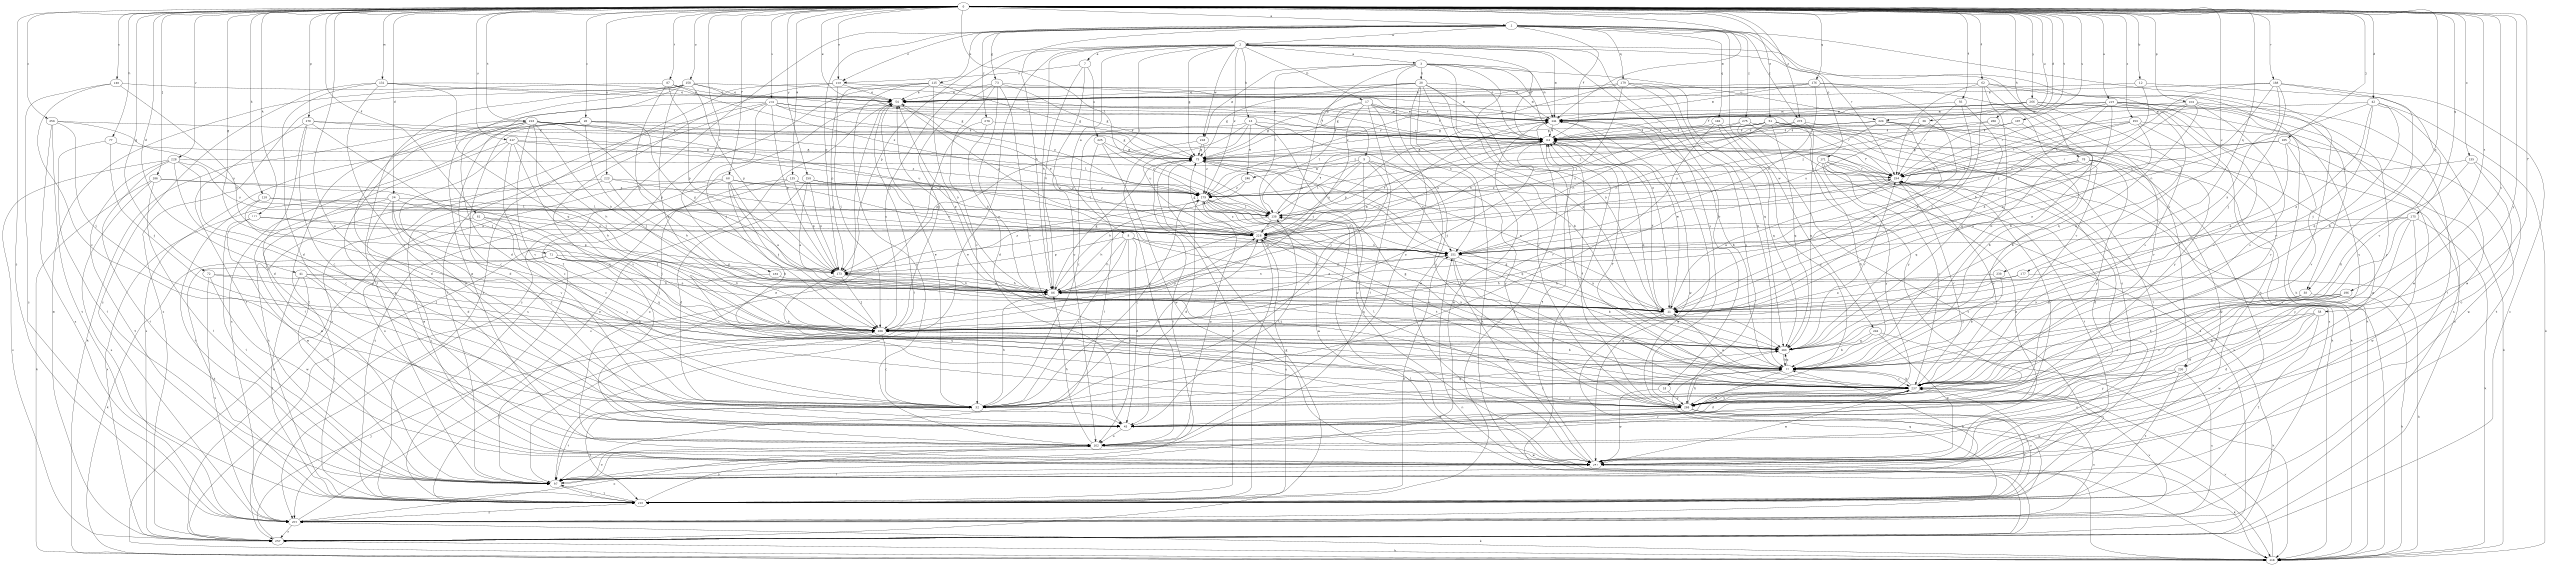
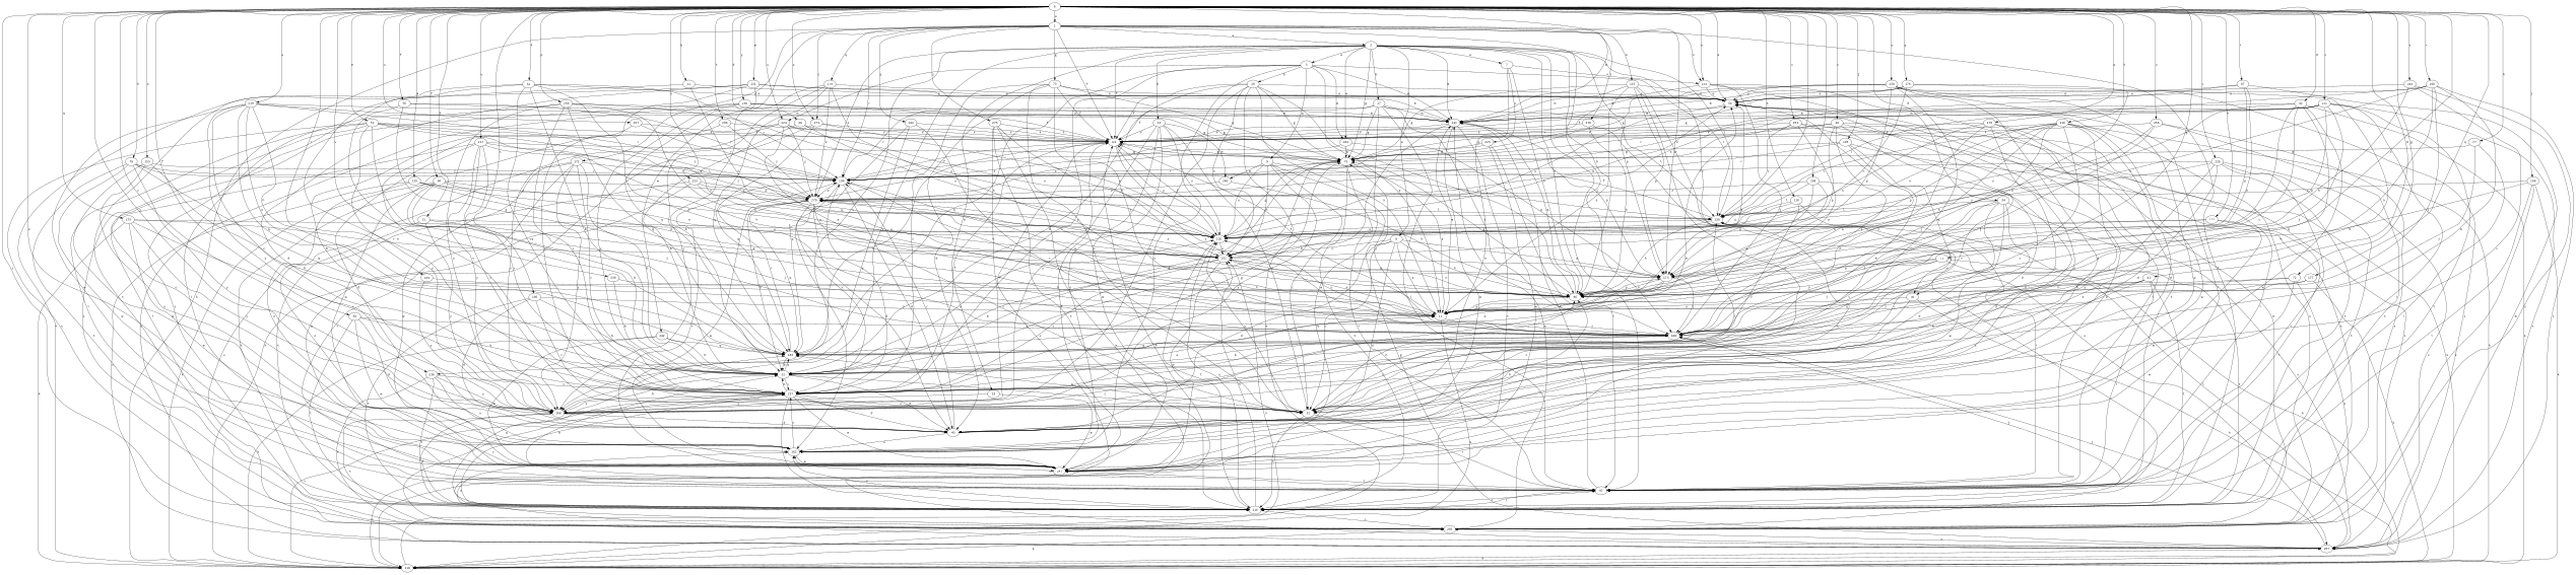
  strict digraph {
    fontname="Source Code Pro"
    node [fontname="Source Code Pro"]
    edge [fontname="Source Code Pro"]
    0
    1
    12
    26
    30
    34
    38
    41
    42
    51
    54
    56
    58
    60
    61
    62
    71
    72
    77
    78
    87
    105
    106
    110
    112
    130
    131
    135
    141
    150
    155
    158
    162
    164
    170
    175
    176
    177
    184
    188
    196
    197
    205
    206
    210
    217
    219
    223
    224
    228
    230
    231
    236
    248
    253
    256
    258
    266
    268
    273
    2
    64
    73
    86
    115
    118
    171
    173
    179
    182
    194
    216
    242
    275
    278
    237
    151
    75
    108
    43
    257
    11
    32
    247
    226
    22
    97
    183
    279
    3
    7
    8
    13
    17
    18
    243
    9
    20
    225
    246
    0 -> 1 [label=a]
    0 -> 12 [label=b]
    0 -> 26 [label=c]
    0 -> 30 [label=c]
    0 -> 34 [label=d]
    0 -> 38 [label=d]
    0 -> 41 [label=d]
    0 -> 42 [label=d]
    0 -> 51 [label=e]
    0 -> 54 [label=e]
    0 -> 56 [label=f]
    0 -> 58 [label=f]
    0 -> 60 [label=f]
    0 -> 61 [label=f]
    0 -> 62 [label=f]
    0 -> 71 [label=g]
    0 -> 72 [label=g]
    0 -> 77 [label=h]
    0 -> 78 [label=h]
    0 -> 87 [label=i]
    0 -> 105 [label=j]
    0 -> 106 [label=j]
    0 -> 110 [label=k]
    0 -> 112 [label=k]
    0 -> 130 [label=l]
    0 -> 131 [label=m]
    0 -> 135 [label=m]
    0 -> 141 [label=m]
    0 -> 150 [label=n]
    0 -> 155 [label=o]
    0 -> 158 [label=o]
    0 -> 162 [label=o]
    0 -> 164 [label=p]
    0 -> 170 [label=p]
    0 -> 175 [label=q]
    0 -> 176 [label=q]
    0 -> 177 [label=q]
    0 -> 184 [label=r]
    0 -> 188 [label=r]
    0 -> 196 [label=s]
    0 -> 197 [label=s]
    0 -> 205 [label=s]
    0 -> 206 [label=t]
    0 -> 210 [label=t]
    0 -> 217 [label=u]
    0 -> 219 [label=u]
    0 -> 223 [label=u]
    0 -> 224 [label=u]
    0 -> 228 [label=v]
    0 -> 230 [label=v]
    0 -> 231 [label=v]
    0 -> 236 [label=v]
    0 -> 248 [label=x]
    0 -> 253 [label=x]
    0 -> 256 [label=x]
    0 -> 258 [label=y]
    0 -> 266 [label=y]
    0 -> 268 [label=y]
    0 -> 273 [label=z]
    1 -> 150 [label=n]
    1 -> 273 [label=z]
    1 -> 2 [label=a]
    1 -> 64 [label=f]
    1 -> 73 [label=g]
    1 -> 86 [label=h]
    1 -> 115 [label=k]
    1 -> 118 [label=k]
    1 -> 171 [label=p]
    1 -> 173 [label=p]
    1 -> 179 [label=q]
    1 -> 182 [label=q]
    1 -> 194 [label=r]
    1 -> 216 [label=t]
    1 -> 242 [label=w]
    1 -> 275 [label=z]
    1 -> 278 [label=z]
    12 -> 54 [label=e]
    12 -> 237 [label=v]
    12 -> 151 [label=n]
    26 -> 205 [label=s]
    26 -> 64 [label=f]
    26 -> 173 [label=p]
    26 -> 75 [label=g]
    26 -> 108 [label=j]
    26 -> 43 [label=d]
    26 -> 257 [label=x]
    30 -> 118 [label=k]
    30 -> 11 [label=a]
    30 -> 32 [label=c]
    34 -> 130 [label=l]
    34 -> 237 [label=v]
    34 -> 108 [label=j]
    34 -> 43 [label=d]
    34 -> 257 [label=x]
    34 -> 32 [label=c]
    34 -> 247 [label=w]
    38 -> 64 [label=f]
    38 -> 226 [label=u]
    38 -> 22 [label=b]
    41 -> 86 [label=h]
    41 -> 216 [label=t]
    41 -> 32 [label=c]
    41 -> 22 [label=b]
    41 -> 97 [label=i]
    42 -> 141 [label=m]
    42 -> 118 [label=k]
    42 -> 151 [label=n]
    42 -> 108 [label=j]
    42 -> 11 [label=a]
    42 -> 247 [label=w]
    42 -> 183 [label=q]
    51 -> 130 [label=l]
    51 -> 162 [label=o]
    51 -> 205 [label=s]
    51 -> 268 [label=y]
    51 -> 64 [label=f]
    51 -> 151 [label=n]
    51 -> 97 [label=i]
    51 -> 183 [label=q]
    51 -> 279 [label=z]
    54 -> 141 [label=m]
    54 -> 205 [label=s]
    54 -> 226 [label=u]
    54 -> 97 [label=i]
    56 -> 141 [label=m]
    56 -> 194 [label=r]
    56 -> 11 [label=a]
    56 -> 183 [label=q]
    58 -> 216 [label=t]
    58 -> 108 [label=j]
    58 -> 43 [label=d]
    58 -> 247 [label=w]
    58 -> 22 [label=b]
    60 -> 118 [label=k]
    60 -> 216 [label=t]
    60 -> 151 [label=n]
    60 -> 108 [label=j]
    60 -> 11 [label=a]
    60 -> 22 [label=b]
    60 -> 279 [label=z]
    61 -> 162 [label=o]
    61 -> 268 [label=y]
    61 -> 108 [label=j]
    61 -> 226 [label=u]
    62 -> 54 [label=e]
    62 -> 118 [label=k]
    62 -> 194 [label=r]
    62 -> 216 [label=t]
    62 -> 237 [label=v]
    62 -> 108 [label=j]
    62 -> 22 [label=b]
    71 -> 118 [label=k]
    71 -> 173 [label=p]
    71 -> 216 [label=t]
    71 -> 108 [label=j]
    71 -> 11 [label=a]
    71 -> 183 [label=q]
    72 -> 205 [label=s]
    72 -> 86 [label=h]
    72 -> 108 [label=j]
    72 -> 247 [label=w]
    77 -> 75 [label=g]
    77 -> 108 [label=j]
    77 -> 97 [label=i]
    78 -> 268 [label=y]
    78 -> 194 [label=r]
    78 -> 216 [label=t]
    78 -> 247 [label=w]
    78 -> 183 [label=q]
    78 -> 279 [label=z]
    87 -> 54 [label=e]
    87 -> 86 [label=h]
    87 -> 173 [label=p]
    87 -> 257 [label=m]
    87 -> 279 [label=z]
    105 -> 118 [label=k]
    105 -> 194 [label=r]
    105 -> 237 [label=v]
    105 -> 75 [label=g]
    105 -> 11 [label=a]
    106 -> 205 [label=s]
    106 -> 86 [label=h]
    106 -> 118 [label=k]
    106 -> 97 [label=i]
    106 -> 279 [label=z]
    110 -> 130 [label=l]
    110 -> 237 [label=v]
    110 -> 226 [label=u]
    110 -> 97 [label=i]
    112 -> 173 [label=p]
    112 -> 247 [label=w]
    112 -> 226 [label=u]
    112 -> 97 [label=i]
    130 -> 64 [label=f]
    130 -> 86 [label=h]
    130 -> 226 [label=u]
    131 -> 54 [label=e]
    131 -> 141 [label=m]
    131 -> 205 [label=s]
    131 -> 43 [label=d]
    131 -> 32 [label=c]
    131 -> 183 [label=q]
    135 -> 162 [label=o]
    135 -> 173 [label=p]
    135 -> 151 [label=n]
    135 -> 257 [label=x]
    135 -> 279 [label=z]
    141 -> 64 [label=f]
    141 -> 173 [label=p]
    141 -> 216 [label=t]
    141 -> 247 [label=w]
    141 -> 22 [label=b]
    150 -> 54 [label=e]
    150 -> 141 [label=m]
    150 -> 162 [label=o]
    150 -> 216 [label=t]
    150 -> 108 [label=j]
    155 -> 162 [label=o]
    155 -> 194 [label=r]
    155 -> 247 [label=w]
    155 -> 22 [label=b]
    158 -> 54 [label=e]
    158 -> 173 [label=p]
    158 -> 194 [label=r]
    158 -> 75 [label=g]
    158 -> 43 [label=d]
    158 -> 257 [label=x]
    158 -> 247 [label=w]
    158 -> 97 [label=i]
    158 -> 183 [label=q]
    162 -> 86 [label=h]
    162 -> 237 [label=v]
    162 -> 247 [label=w]
    164 -> 141 [label=m]
    164 -> 268 [label=y]
    164 -> 237 [label=v]
    164 -> 11 [label=a]
    164 -> 226 [label=u]
    164 -> 97 [label=i]
    164 -> 183 [label=q]
    170 -> 64 [label=f]
    170 -> 151 [label=n]
    170 -> 108 [label=j]
    170 -> 43 [label=d]
    170 -> 32 [label=c]
    170 -> 97 [label=i]
    175 -> 268 [label=y]
    175 -> 118 [label=k]
    175 -> 237 [label=v]
    175 -> 151 [label=n]
    175 -> 247 [label=w]
    175 -> 226 [label=u]
    176 -> 54 [label=e]
    176 -> 141 [label=m]
    176 -> 86 [label=h]
    176 -> 151 [label=n]
    176 -> 75 [label=g]
    176 -> 22 [label=b]
    177 -> 86 [label=h]
    177 -> 118 [label=k]
    177 -> 11 [label=a]
    184 -> 268 [label=y]
    184 -> 86 [label=h]
    188 -> 54 [label=e]
    188 -> 130 [label=l]
    188 -> 151 [label=n]
    188 -> 108 [label=j]
    188 -> 257 [label=x]
    188 -> 11 [label=a]
    188 -> 22 [label=b]
+   196 -> 216 [label=t]
    196 -> 43 [label=d]
    196 -> 11 [label=a]
    196 -> 32 [label=c]
    196 -> 22 [label=b]
    197 -> 64 [label=f]
    197 -> 194 [label=r]
    197 -> 22 [label=b]
    205 -> 54 [label=e]
    205 -> 141 [label=m]
    205 -> 162 [label=o]
    205 -> 118 [label=k]
    205 -> 237 [label=v]
    205 -> 257 [label=x]
    206 -> 64 [label=f]
    206 -> 237 [label=v]
    206 -> 279 [label=z]
    210 -> 130 [label=l]
    210 -> 64 [label=f]
    210 -> 86 [label=h]
    210 -> 118 [label=k]
    210 -> 173 [label=p]
    210 -> 237 [label=v]
    210 -> 108 [label=j]
    210 -> 43 [label=d]
    210 -> 32 [label=c]
    210 -> 247 [label=w]
    210 -> 226 [label=u]
+   217 -> 268 [label=y]
    217 -> 86 [label=h]
    217 -> 237 [label=v]
    217 -> 75 [label=g]
    217 -> 43 [label=d]
    217 -> 32 [label=c]
    217 -> 97 [label=i]
    217 -> 279 [label=z]
    219 -> 141 [label=m]
    219 -> 268 [label=y]
    219 -> 86 [label=h]
    219 -> 194 [label=r]
    219 -> 237 [label=v]
    219 -> 75 [label=g]
    219 -> 11 [label=a]
    219 -> 247 [label=w]
    219 -> 183 [label=q]
    223 -> 86 [label=h]
    223 -> 216 [label=t]
    223 -> 247 [label=w]
    223 -> 226 [label=u]
    223 -> 279 [label=z]
    224 -> 268 [label=y]
    224 -> 64 [label=f]
    224 -> 11 [label=a]
    224 -> 247 [label=w]
    224 -> 226 [label=u]
    224 -> 279 [label=z]
    228 -> 268 [label=y]
    228 -> 194 [label=r]
    228 -> 216 [label=t]
    228 -> 257 [label=x]
    228 -> 32 [label=c]
    228 -> 226 [label=u]
    228 -> 97 [label=i]
    230 -> 86 [label=h]
    230 -> 22 [label=b]
    231 -> 141 [label=m]
    231 -> 64 [label=f]
    231 -> 173 [label=p]
    231 -> 194 [label=r]
    231 -> 216 [label=t]
    231 -> 108 [label=j]
    231 -> 257 [label=x]
    231 -> 97 [label=i]
    231 -> 279 [label=z]
    236 -> 162 [label=o]
    236 -> 205 [label=s]
    236 -> 268 [label=y]
    236 -> 216 [label=t]
    236 -> 237 [label=v]
    248 -> 54 [label=e]
    248 -> 205 [label=s]
    248 -> 86 [label=h]
    248 -> 32 [label=c]
    253 -> 130 [label=l]
    253 -> 64 [label=f]
    253 -> 194 [label=r]
    253 -> 216 [label=t]
    253 -> 237 [label=v]
    253 -> 11 [label=a]
    256 -> 205 [label=s]
    256 -> 64 [label=f]
    256 -> 216 [label=t]
    256 -> 108 [label=j]
    256 -> 226 [label=u]
    258 -> 130 [label=l]
    258 -> 173 [label=p]
    258 -> 43 [label=d]
    258 -> 11 [label=a]
    258 -> 279 [label=z]
    266 -> 141 [label=m]
    266 -> 205 [label=s]
    266 -> 64 [label=f]
    266 -> 237 [label=v]
    266 -> 75 [label=g]
    266 -> 257 [label=x]
    268 -> 54 [label=e]
    268 -> 130 [label=l]
    268 -> 205 [label=s]
    268 -> 64 [label=f]
    268 -> 216 [label=t]
    268 -> 43 [label=d]
    268 -> 22 [label=b]
    273 -> 64 [label=f]
    273 -> 118 [label=k]
    273 -> 226 [label=u]
    273 -> 183 [label=q]
    2 -> 30 [label=c]
    2 -> 130 [label=l]
    2 -> 141 [label=m]
    2 -> 236 [label=v]
    2 -> 268 [label=y]
    2 -> 64 [label=f]
    2 -> 86 [label=h]
    2 -> 173 [label=p]
    2 -> 75 [label=g]
    2 -> 108 [label=j]
    2 -> 97 [label=i]
    2 -> 279 [label=z]
    2 -> 3 [label=a]
    2 -> 7 [label=a]
    2 -> 8 [label=a]
    2 -> 13 [label=b]
    2 -> 17 [label=b]
    2 -> 18 [label=b]
    2 -> 243 [label=w]
    64 -> 75 [label=g]
-   108 -> 64 [label=j]
+   64 -> 108 [label=j]
    64 -> 226 [label=u]
    64 -> 183 [label=q]
    73 -> 54 [label=e]
    73 -> 64 [label=f]
    73 -> 237 [label=v]
    73 -> 75 [label=g]
    73 -> 108 [label=j]
    73 -> 43 [label=d]
    73 -> 32 [label=c]
    86 -> 141 [label=m]
    86 -> 173 [label=p]
    86 -> 151 [label=n]
    86 -> 75 [label=g]
    86 -> 11 [label=a]
    115 -> 54 [label=e]
    115 -> 141 [label=m]
    115 -> 162 [label=o]
    115 -> 205 [label=s]
    115 -> 173 [label=p]
    115 -> 75 [label=g]
    115 -> 11 [label=a]
    118 -> 237 [label=v]
    118 -> 151 [label=n]
    171 -> 268 [label=y]
    171 -> 194 [label=r]
    171 -> 237 [label=v]
    171 -> 257 [label=x]
    171 -> 247 [label=w]
    171 -> 22 [label=b]
    171 -> 97 [label=i]
    173 -> 86 [label=h]
    173 -> 108 [label=j]
    173 -> 22 [label=b]
    173 -> 183 [label=q]
    173 -> 279 [label=z]
    179 -> 54 [label=e]
    179 -> 268 [label=y]
    179 -> 86 [label=h]
    179 -> 22 [label=b]
    179 -> 183 [label=q]
    179 -> 279 [label=z]
    182 -> 268 [label=y]
    182 -> 64 [label=f]
    182 -> 32 [label=c]
    182 -> 183 [label=q]
    194 -> 64 [label=f]
    194 -> 237 [label=v]
    194 -> 43 [label=d]
    194 -> 11 [label=a]
    194 -> 279 [label=z]
    216 -> 162 [label=o]
    216 -> 205 [label=s]
    216 -> 237 [label=v]
    216 -> 151 [label=n]
    216 -> 108 [label=j]
    216 -> 226 [label=u]
    216 -> 97 [label=i]
    216 -> 183 [label=q]
    242 -> 118 [label=k]
    242 -> 247 [label=w]
    242 -> 22 [label=b]
    242 -> 183 [label=q]
    275 -> 64 [label=f]
    275 -> 118 [label=k]
    275 -> 216 [label=t]
    275 -> 151 [label=n]
    275 -> 257 [label=x]
    278 -> 64 [label=f]
    278 -> 86 [label=h]
    278 -> 257 [label=x]
    237 -> 268 [label=y]
    237 -> 64 [label=f]
    237 -> 194 [label=r]
-   237 -> 226 [label=t]
+   237 -> 216 [label=t]
    237 -> 75 [label=g]
    237 -> 43 [label=d]
    237 -> 11 [label=a]
    237 -> 32 [label=c]
    237 -> 247 [label=w]
    237 -> 22 [label=b]
    151 -> 173 [label=p]
    151 -> 237 [label=v]
    151 -> 11 [label=a]
    151 -> 247 [label=w]
    151 -> 22 [label=b]
    75 -> 194 [label=r]
    75 -> 216 [label=t]
    75 -> 151 [label=n]
    75 -> 11 [label=a]
    75 -> 97 [label=i]
    108 -> 194 [label=r]
    108 -> 32 [label=c]
    108 -> 226 [label=u]
    108 -> 22 [label=b]
    108 -> 183 [label=q]
    43 -> 130 [label=l]
    43 -> 162 [label=o]
    43 -> 194 [label=r]
    257 -> 130 [label=l]
    257 -> 64 [label=f]
    257 -> 118 [label=k]
    257 -> 75 [label=g]
    257 -> 108 [label=j]
    11 -> 54 [label=e]
    11 -> 141 [label=m]
    11 -> 64 [label=f]
    11 -> 118 [label=k]
    11 -> 108 [label=j]
    32 -> 54 [label=e]
    32 -> 86 [label=h]
    32 -> 216 [label=t]
    32 -> 226 [label=u]
    32 -> 97 [label=i]
    32 -> 183 [label=q]
    247 -> 64 [label=f]
    247 -> 118 [label=k]
    247 -> 194 [label=r]
    247 -> 97 [label=i]
    226 -> 54 [label=e]
    226 -> 64 [label=f]
    226 -> 216 [label=t]
    226 -> 151 [label=n]
    226 -> 75 [label=g]
    226 -> 279 [label=z]
    22 -> 237 [label=v]
    22 -> 75 [label=g]
    22 -> 43 [label=d]
    22 -> 32 [label=c]
    22 -> 226 [label=u]
    22 -> 183 [label=q]
    97 -> 54 [label=e]
    97 -> 141 [label=m]
    97 -> 162 [label=o]
    97 -> 216 [label=t]
    97 -> 22 [label=b]
    183 -> 194 [label=r]
    183 -> 22 [label=b]
    279 -> 130 [label=l]
    279 -> 162 [label=o]
    279 -> 151 [label=n]
    279 -> 43 [label=d]
    279 -> 32 [label=c]
    279 -> 247 [label=w]
    279 -> 22 [label=b]
    279 -> 183 [label=q]
    3 -> 130 [label=l]
    3 -> 141 [label=m]
    3 -> 162 [label=o]
    3 -> 224 [label=u]
    3 -> 237 [label=v]
    3 -> 11 [label=a]
    3 -> 183 [label=q]
    3 -> 243 [label=w]
    3 -> 9 [label=a]
    3 -> 20 [label=b]
    7 -> 150 [label=n]
    7 -> 162 [label=o]
    7 -> 86 [label=h]
    7 -> 225 [label=u]
    8 -> 162 [label=o]
    8 -> 86 [label=h]
    8 -> 173 [label=p]
    8 -> 151 [label=n]
    8 -> 43 [label=d]
    8 -> 11 [label=a]
    8 -> 32 [label=c]
    13 -> 162 [label=o]
    13 -> 268 [label=y]
    13 -> 64 [label=f]
    13 -> 32 [label=c]
    13 -> 247 [label=w]
    13 -> 226 [label=u]
    13 -> 246 [label=w]
    17 -> 130 [label=l]
    17 -> 141 [label=m]
    17 -> 64 [label=f]
    17 -> 194 [label=r]
    17 -> 75 [label=g]
    17 -> 108 [label=j]
    17 -> 247 [label=w]
    17 -> 97 [label=i]
    18 -> 268 [label=y]
    18 -> 247 [label=w]
    243 -> 173 [label=p]
    243 -> 75 [label=g]
    243 -> 279 [label=z]
    9 -> 130 [label=l]
    9 -> 268 [label=y]
    9 -> 151 [label=n]
    9 -> 108 [label=j]
    9 -> 32 [label=c]
    9 -> 226 [label=u]
    9 -> 246 [label=w]
    20 -> 54 [label=e]
    20 -> 268 [label=y]
    20 -> 64 [label=f]
    20 -> 86 [label=h]
    20 -> 118 [label=k]
    20 -> 151 [label=n]
    20 -> 75 [label=g]
    20 -> 11 [label=a]
    20 -> 22 [label=b]
    225 -> 75 [label=g]
    225 -> 247 [label=w]
    225 -> 97 [label=i]
    225 -> 279 [label=z]
    246 -> 86 [label=h]
    246 -> 279 [label=z]
  }
